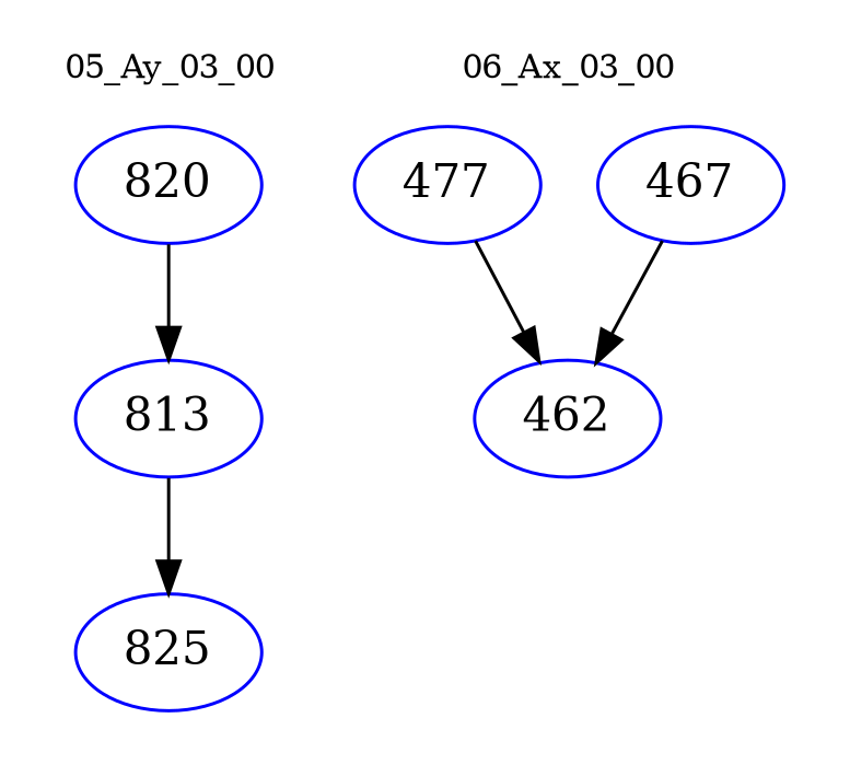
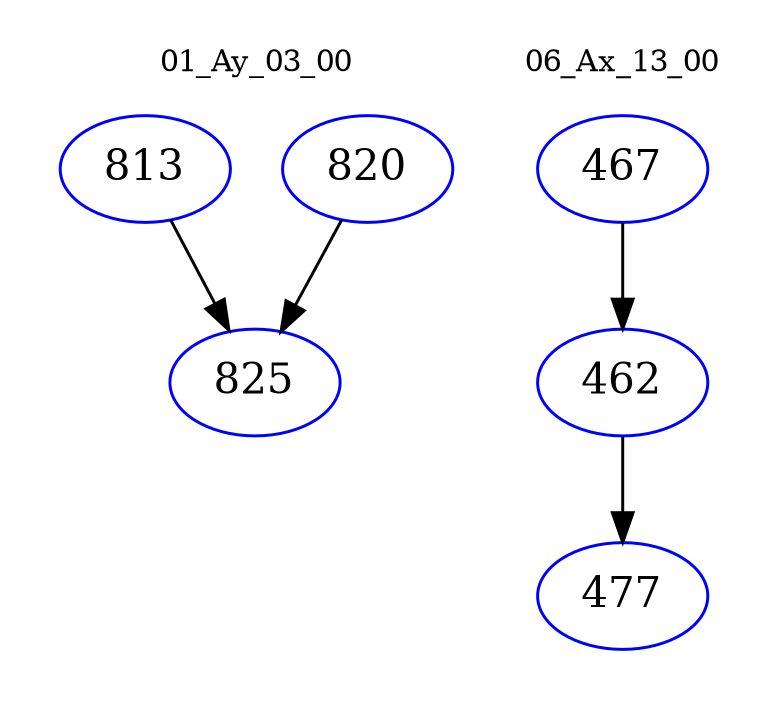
  digraph {
    node [color=blue]
    edge [color=black]
    n1 [label=820]
    n2 [label=813]
    n3 [label=825]
    n4 [label=467]
    n5 [label=462]
    n6 [label=477]
    subgraph cluster_1 {
      color=white
      fontsize=10
-     label="05_Ay_03_00"
+     label="01_Ay_03_00"
      n1
      n2
      n3
    }
    subgraph cluster_2 {
      color=white
      fontsize=10
-     label="06_Ax_03_00"
+     label="06_Ax_13_00"
      n4
      n5
      n6
    }
-   n1 -> n2
+   n1 -> n3
    n2 -> n3
    n4 -> n5
-   n6 -> n5
+   n5 -> n6
  }
